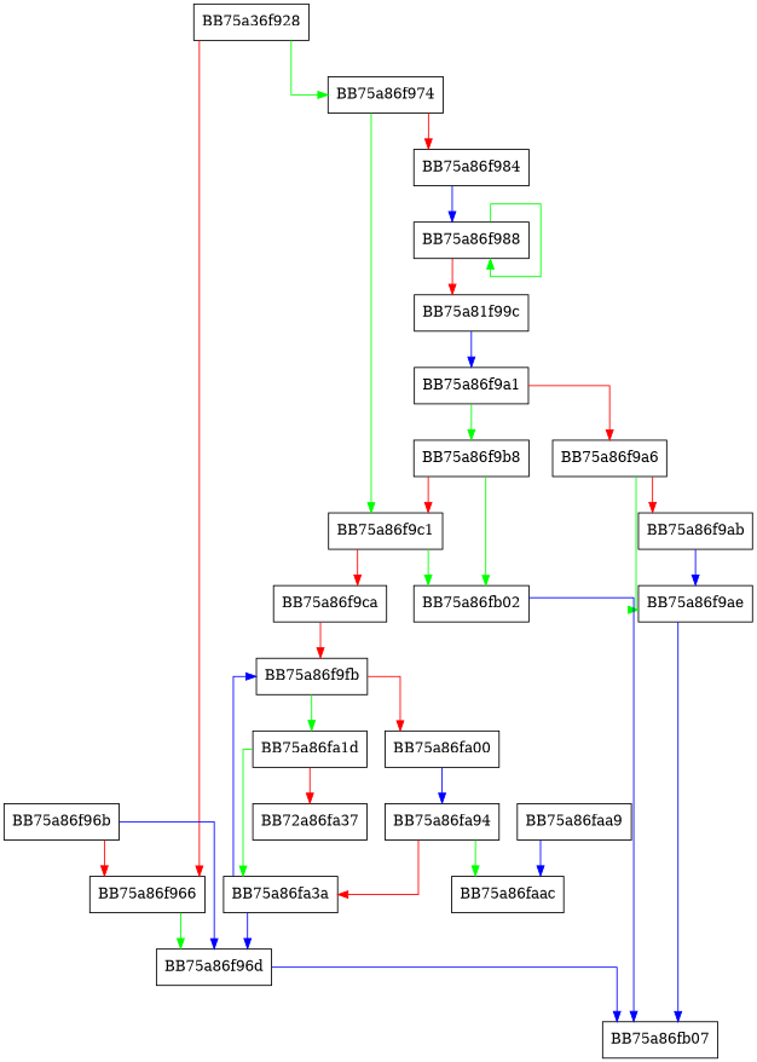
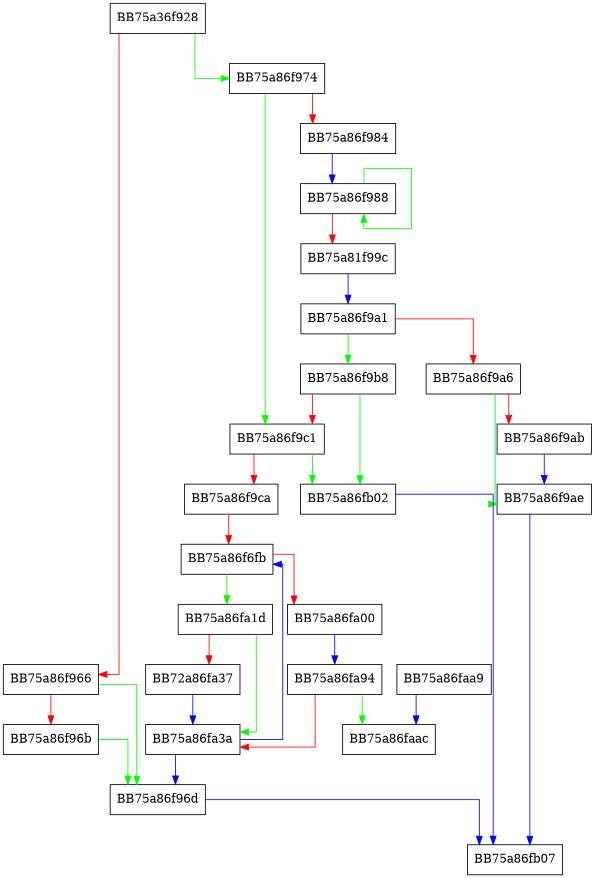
  digraph {
    splines=ortho
    node [shape=box]
    edge [color=red]
    n1 [label=BB75a36f928]
    BB75a86f974
    BB75a86f966
    BB75a86f984
    BB75a86f9c1
    BB75a86f96d
    BB75a86f96b
    BB75a86f9a1
    BB75a86f9b8
    BB75a86f9a6
    BB75a86f988
    BB75a86fb07
    BB75a86fb02
    BB75a86f9ae
    BB75a86f9ab
    n16 [label=BB75a81f99c]
    BB75a86f9ca
-   BB75a86f9fb
+   BB75a86f9fb [label=BB75a86f6fb]
    BB75a86fa1d
    BB75a86fa00
    BB75a86fa3a
    n22 [label=BB72a86fa37]
    BB75a86fa94
    BB75a86faac
    BB75a86faa9
    n1 -> BB75a86f974 [color=green]
    n1 -> BB75a86f966
    BB75a86f974 -> BB75a86f984
    BB75a86f974 -> BB75a86f9c1 [color=green]
    BB75a86f966 -> BB75a86f96d [color=green]
-   BB75a86f96b -> BB75a86f966
+   BB75a86f966 -> BB75a86f96b
    BB75a86f984 -> BB75a86f988 [color=blue]
    BB75a86f9c1 -> BB75a86fb02 [color=green]
    BB75a86f9c1 -> BB75a86f9ca
    BB75a86f96d -> BB75a86fb07 [color=blue]
-   BB75a86f96b -> BB75a86f96d [color=blue]
+   BB75a86f96b -> BB75a86f96d [color=green]
    BB75a86f9a1 -> BB75a86f9b8 [color=green]
    BB75a86f9a1 -> BB75a86f9a6
    BB75a86f9b8 -> BB75a86f9c1
    BB75a86f9b8 -> BB75a86fb02 [color=green]
    BB75a86f9a6 -> BB75a86f9ae [color=green]
    BB75a86f9a6 -> BB75a86f9ab
    BB75a86f988 -> BB75a86f988 [color=green]
    BB75a86f988 -> n16
    BB75a86fb02 -> BB75a86fb07 [color=blue]
    BB75a86f9ae -> BB75a86fb07 [color=blue]
    BB75a86f9ab -> BB75a86f9ae [color=blue]
    n16 -> BB75a86f9a1 [color=blue]
    BB75a86f9ca -> BB75a86f9fb
    BB75a86f9fb -> BB75a86fa1d [color=green]
    BB75a86f9fb -> BB75a86fa00
    BB75a86fa1d -> BB75a86fa3a [color=green]
    BB75a86fa1d -> n22
    BB75a86fa00 -> BB75a86fa94 [color=blue]
    BB75a86fa3a -> BB75a86f96d [color=blue]
    BB75a86fa3a -> BB75a86f9fb [color=blue]
+   n22 -> BB75a86fa3a [color=blue]
    BB75a86fa94 -> BB75a86fa3a
    BB75a86fa94 -> BB75a86faac [color=green]
    BB75a86faa9 -> BB75a86faac [color=blue]
  }
